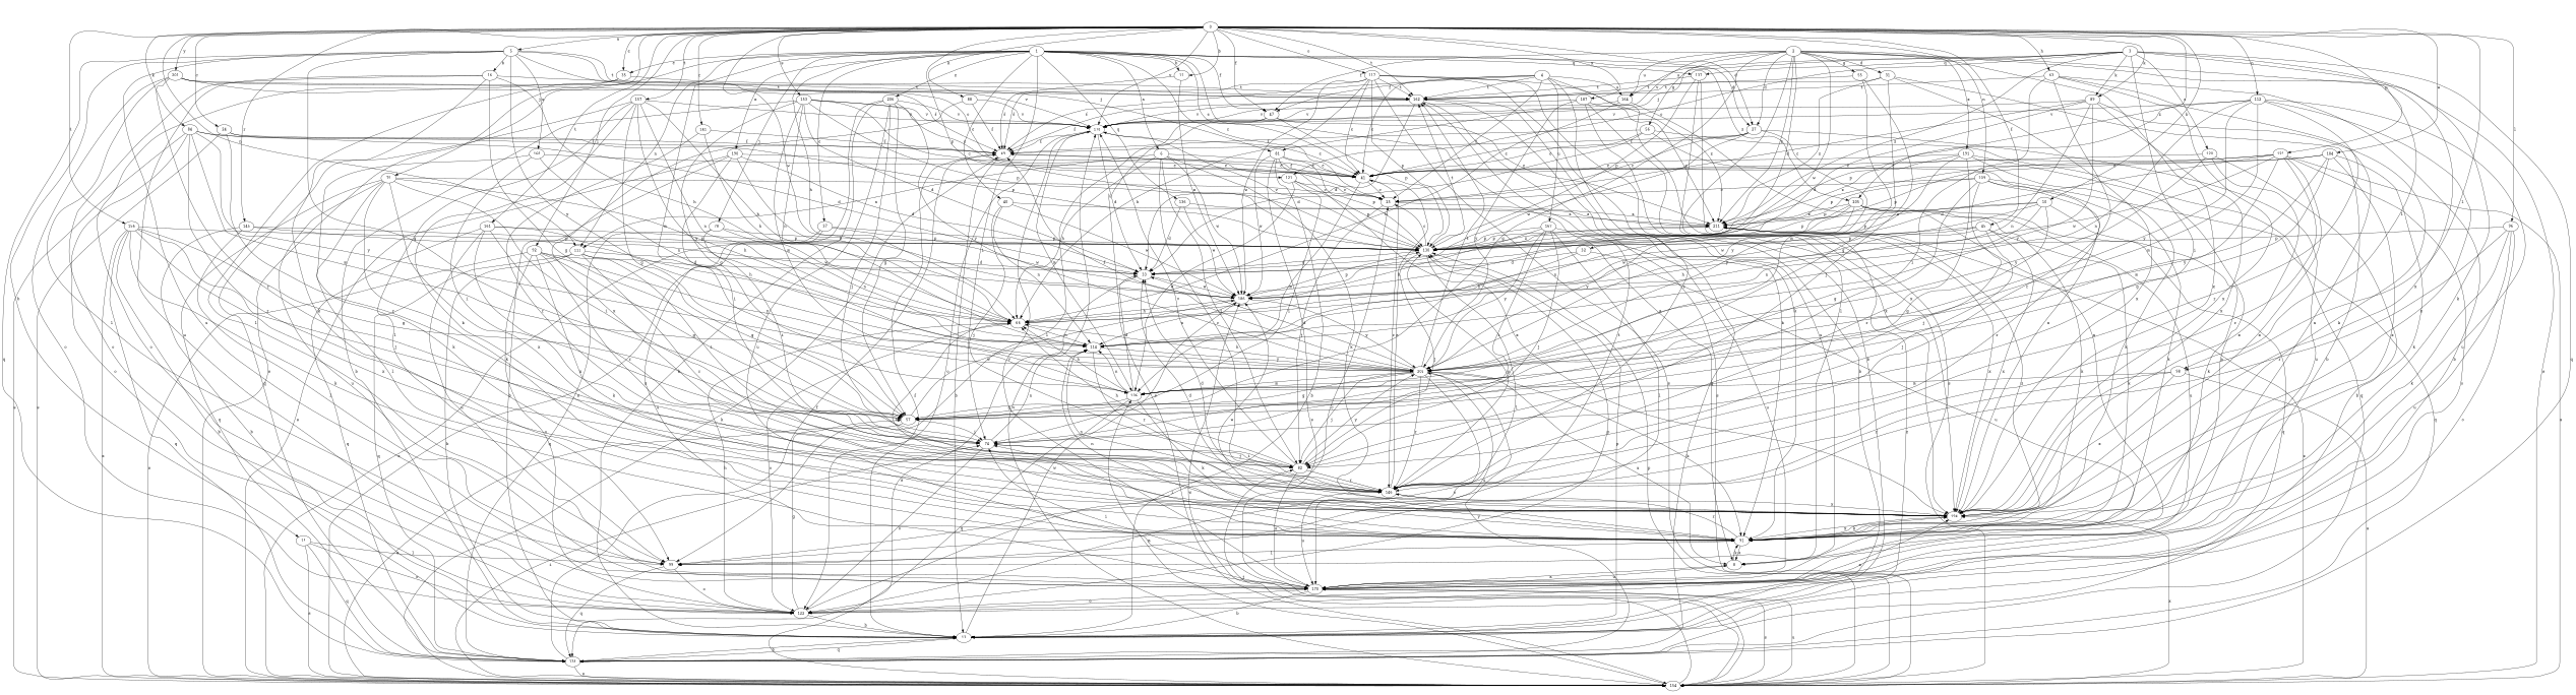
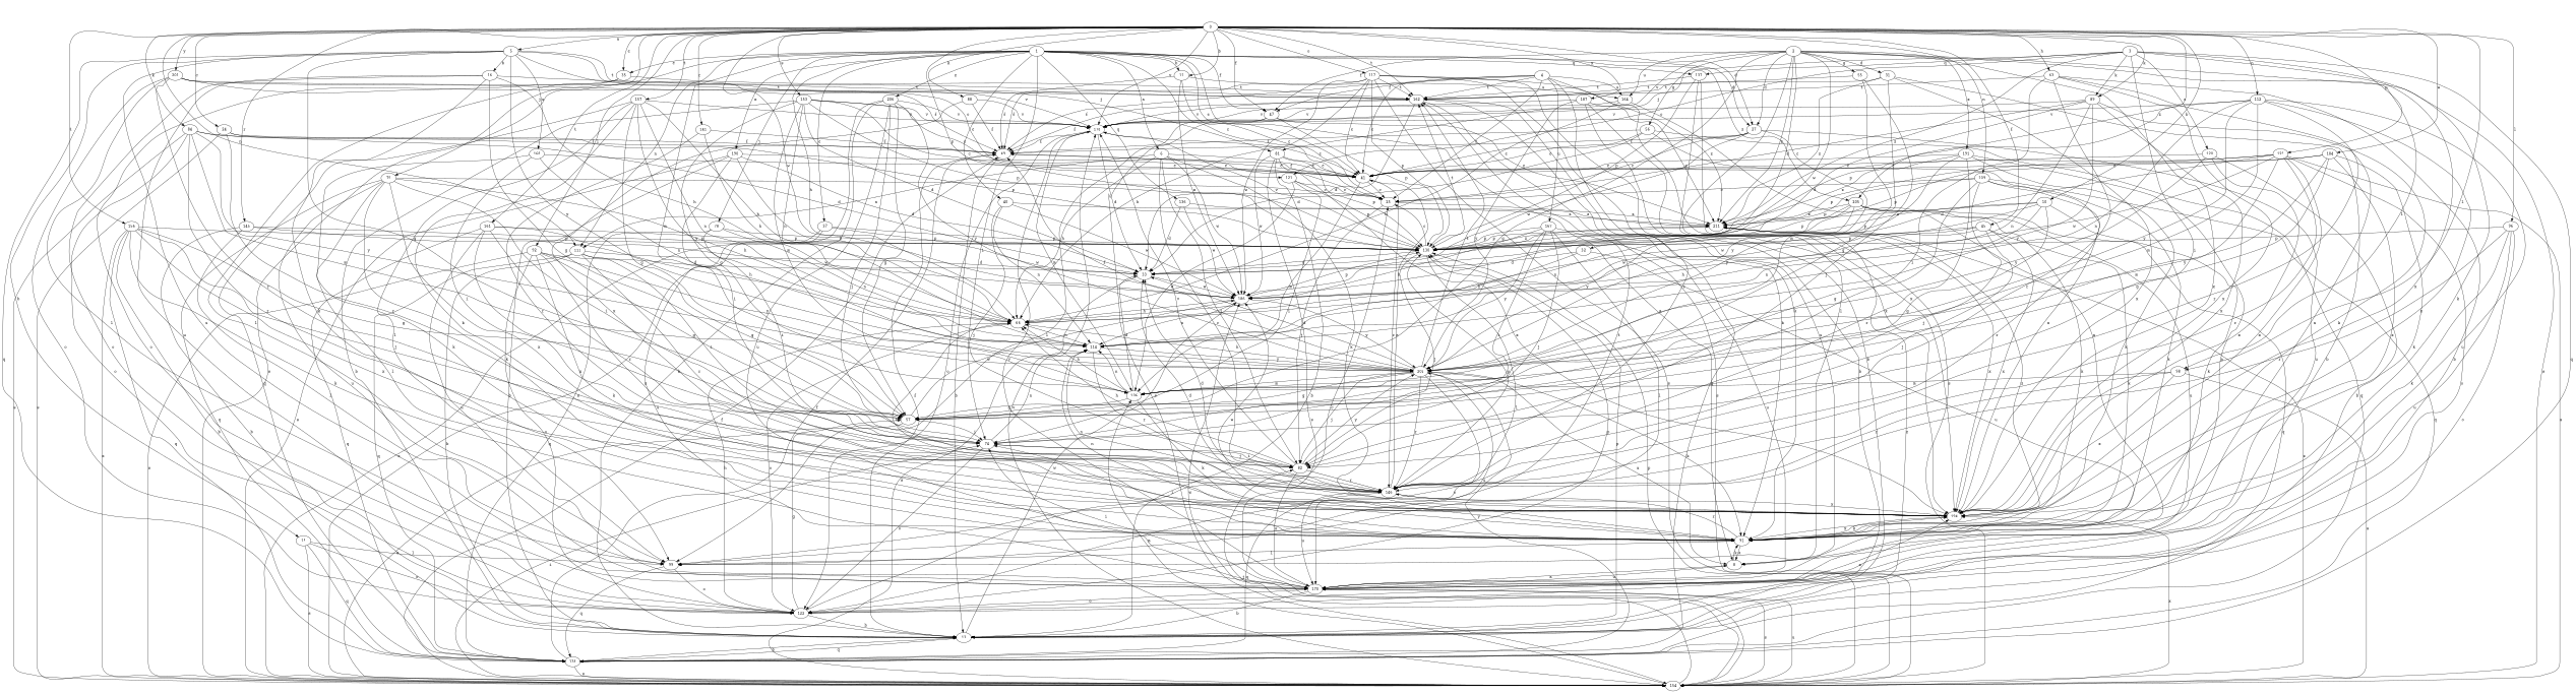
  strict digraph {
    fontname="Courier Prime"
    node [fontname="Courier Prime"]
    edge [fontname="Courier Prime"]
    0
    5
    10
    11
    24
    27
    35
    45
    47
    63
    75
    84
    88
    89
    92
    96
    98
    109
    112
    113
    117
    129
    130
    141
    145
    153
    156
    157
    161
    162
    178
    184
    186
    187
    201
    205
    57
    81
    121
    138
    15
    16
    168
    170
    202
    211
    91
    114
    25
    49
    154
    146
    41
    99
    122
    66
    194
    82
    8
    74
    n61 [label=13]
    106
    33
    1
    6
    37
    40
    78
    136
    137
    190
    206
    2
    31
    32
    55
    56
    164
    191
    3
    120
    4
    167
    0 -> 5 [label=a]
    0 -> 10 [label=b]
    0 -> 11 [label=b]
    0 -> 24 [label=c]
    0 -> 27 [label=d]
    0 -> 35 [label=e]
    0 -> 45 [label=f]
    0 -> 47 [label=f]
    0 -> 63 [label=h]
    0 -> 75 [label=j]
    0 -> 84 [label=k]
    0 -> 88 [label=k]
    0 -> 89 [label=k]
    0 -> 92 [label=l]
    0 -> 96 [label=l]
    0 -> 98 [label=l]
    0 -> 109 [label=n]
    0 -> 112 [label=n]
    0 -> 113 [label=n]
    0 -> 117 [label=o]
    0 -> 129 [label=p]
    0 -> 130 [label=p]
    0 -> 141 [label=r]
    0 -> 145 [label=r]
    0 -> 153 [label=s]
    0 -> 156 [label=t]
    0 -> 157 [label=t]
    0 -> 161 [label=t]
    0 -> 162 [label=t]
    0 -> 178 [label=v]
    0 -> 184 [label=w]
    0 -> 186 [label=w]
    0 -> 187 [label=x]
    0 -> 201 [label=y]
    0 -> 205 [label=z]
    5 -> 162 [label=t]
    5 -> 57 [label=g]
    5 -> 81 [label=j]
    5 -> 121 [label=o]
    5 -> 138 [label=q]
    5 -> 15 [label=b]
    5 -> 16 [label=b]
    5 -> 168 [label=u]
    5 -> 170 [label=u]
    5 -> 202 [label=y]
    10 -> 130 [label=p]
    10 -> 186 [label=w]
    10 -> 57 [label=g]
    10 -> 211 [label=z]
    10 -> 91 [label=k]
    10 -> 114 [label=n]
    11 -> 186 [label=w]
+   11 -> 25 [label=c]
    11 -> 49 [label=f]
    24 -> 130 [label=p]
    24 -> 49 [label=f]
    24 -> 154 [label=s]
    24 -> 146 [label=r]
    27 -> 186 [label=w]
    27 -> 170 [label=u]
    27 -> 202 [label=y]
    27 -> 25 [label=c]
    27 -> 49 [label=f]
    27 -> 41 [label=e]
    35 -> 162 [label=t]
    35 -> 99 [label=l]
    35 -> 122 [label=o]
    45 -> 130 [label=p]
    45 -> 186 [label=w]
    45 -> 91 [label=k]
    45 -> 66 [label=h]
    45 -> 194 [label=x]
    45 -> 82 [label=j]
    47 -> 130 [label=p]
    47 -> 211 [label=z]
    47 -> 154 [label=s]
    47 -> 99 [label=l]
    63 -> 162 [label=t]
    63 -> 146 [label=r]
    63 -> 194 [label=x]
    63 -> 8 [label=a]
    63 -> 74 [label=i]
    63 -> n61 [label=b]
    75 -> 138 [label=q]
    75 -> 170 [label=u]
    75 -> 91 [label=k]
    75 -> 25 [label=c]
    75 -> 99 [label=l]
    75 -> 66 [label=h]
    75 -> 194 [label=x]
    75 -> 74 [label=i]
    84 -> 202 [label=y]
    84 -> 49 [label=f]
    84 -> 154 [label=s]
    84 -> 146 [label=r]
    84 -> 122 [label=o]
    84 -> 106 [label=m]
    84 -> 33 [label=d]
    88 -> 178 [label=v]
    88 -> 49 [label=f]
    88 -> 194 [label=x]
    89 -> 178 [label=v]
    89 -> 202 [label=y]
    89 -> 91 [label=k]
    89 -> 114 [label=n]
    89 -> 25 [label=c]
    89 -> 194 [label=x]
    89 -> 33 [label=d]
    92 -> 57 [label=g]
    92 -> 202 [label=y]
    92 -> 91 [label=k]
    92 -> 154 [label=s]
    92 -> 122 [label=o]
    92 -> 194 [label=x]
    92 -> 33 [label=d]
    96 -> 130 [label=p]
    96 -> 170 [label=u]
    96 -> 91 [label=k]
    96 -> 146 [label=r]
    96 -> 122 [label=o]
    98 -> 154 [label=s]
    98 -> 146 [label=r]
    98 -> 194 [label=x]
    98 -> 106 [label=m]
    109 -> 130 [label=p]
    109 -> 57 [label=g]
    109 -> 138 [label=q]
    109 -> 91 [label=k]
    109 -> 25 [label=c]
    109 -> 146 [label=r]
    109 -> 82 [label=j]
    112 -> 130 [label=p]
    112 -> 178 [label=v]
    112 -> 170 [label=u]
    112 -> 202 [label=y]
    112 -> 114 [label=n]
    112 -> 146 [label=r]
    112 -> 194 [label=x]
    112 -> 106 [label=m]
    113 -> 57 [label=g]
    113 -> 138 [label=q]
    113 -> 146 [label=r]
    113 -> 74 [label=i]
    113 -> n61 [label=b]
    113 -> 33 [label=d]
    117 -> 130 [label=p]
    117 -> 162 [label=t]
    117 -> 186 [label=w]
    117 -> 170 [label=u]
    117 -> 211 [label=z]
    117 -> 91 [label=k]
    117 -> 49 [label=f]
    117 -> 154 [label=s]
    117 -> 41 [label=e]
    117 -> 66 [label=h]
    129 -> 130 [label=p]
    129 -> 186 [label=w]
    129 -> 154 [label=s]
    129 -> 146 [label=r]
    129 -> 41 [label=e]
    129 -> 122 [label=o]
    129 -> 194 [label=x]
    129 -> 106 [label=m]
    129 -> 33 [label=d]
    130 -> 162 [label=t]
    130 -> 178 [label=v]
    130 -> 211 [label=z]
    130 -> 25 [label=c]
    130 -> 99 [label=l]
    130 -> 82 [label=j]
    130 -> 33 [label=d]
    141 -> 49 [label=f]
    141 -> 146 [label=r]
    141 -> 66 [label=h]
    145 -> 130 [label=p]
    145 -> 99 [label=l]
    145 -> 66 [label=h]
    145 -> n61 [label=b]
    153 -> 130 [label=p]
    153 -> 178 [label=v]
    153 -> 57 [label=g]
    153 -> 114 [label=n]
    153 -> 25 [label=c]
    153 -> 41 [label=e]
    153 -> n61 [label=b]
    153 -> 106 [label=m]
    153 -> 33 [label=d]
    156 -> 130 [label=p]
    156 -> 57 [label=g]
    156 -> 138 [label=q]
    156 -> 91 [label=k]
    156 -> 154 [label=s]
    156 -> 194 [label=x]
    156 -> 82 [label=j]
    156 -> n61 [label=b]
    157 -> 178 [label=v]
    157 -> 57 [label=g]
    157 -> 138 [label=q]
    157 -> 202 [label=y]
    157 -> 91 [label=k]
    157 -> 114 [label=n]
    157 -> 99 [label=l]
    157 -> 66 [label=h]
    161 -> 130 [label=p]
    161 -> 186 [label=w]
    161 -> 138 [label=q]
    161 -> 170 [label=u]
    161 -> 146 [label=r]
    161 -> 194 [label=x]
    162 -> 178 [label=v]
    162 -> 138 [label=q]
    162 -> 91 [label=k]
    162 -> 49 [label=f]
    162 -> 154 [label=s]
    162 -> 33 [label=d]
    178 -> 49 [label=f]
    178 -> 41 [label=e]
    178 -> 122 [label=o]
    178 -> 106 [label=m]
    178 -> 33 [label=d]
    184 -> 130 [label=p]
    184 -> 57 [label=g]
    184 -> 202 [label=y]
    184 -> 91 [label=k]
    184 -> 41 [label=e]
    184 -> 194 [label=x]
    186 -> 130 [label=p]
    186 -> 202 [label=y]
    186 -> 114 [label=n]
    186 -> 66 [label=h]
    187 -> 178 [label=v]
    187 -> 202 [label=y]
    187 -> 211 [label=z]
    187 -> 194 [label=x]
    187 -> n61 [label=b]
    201 -> 162 [label=t]
    201 -> 178 [label=v]
    201 -> 49 [label=f]
    201 -> 146 [label=r]
    201 -> 99 [label=l]
    201 -> 122 [label=o]
    205 -> 130 [label=p]
    205 -> 138 [label=q]
    205 -> 170 [label=u]
    205 -> 202 [label=y]
    205 -> 211 [label=z]
    205 -> 91 [label=k]
    205 -> 114 [label=n]
    57 -> 186 [label=w]
    57 -> 154 [label=s]
    57 -> 74 [label=i]
    81 -> 130 [label=p]
    81 -> 186 [label=w]
    81 -> 154 [label=s]
    81 -> 41 [label=e]
    81 -> 194 [label=x]
    81 -> n61 [label=b]
    121 -> 130 [label=p]
    121 -> 25 [label=c]
    121 -> 74 [label=i]
    121 -> 106 [label=m]
    138 -> 202 [label=y]
    138 -> 49 [label=f]
    138 -> 154 [label=s]
    138 -> n61 [label=b]
    15 -> 138 [label=q]
    15 -> 154 [label=s]
    15 -> 99 [label=l]
    15 -> 122 [label=o]
    16 -> 162 [label=t]
    16 -> 57 [label=g]
    16 -> 170 [label=u]
    16 -> 91 [label=k]
    16 -> 122 [label=o]
    16 -> 66 [label=h]
    168 -> 91 [label=k]
    168 -> 114 [label=n]
    168 -> 41 [label=e]
    168 -> 74 [label=i]
    170 -> 178 [label=v]
    170 -> 154 [label=s]
    170 -> 122 [label=o]
    170 -> 8 [label=a]
    170 -> 74 [label=i]
    170 -> n61 [label=b]
    202 -> 162 [label=t]
    202 -> 57 [label=g]
    202 -> 170 [label=u]
    202 -> 91 [label=k]
    202 -> 49 [label=f]
    202 -> 146 [label=r]
    202 -> 122 [label=o]
    202 -> 66 [label=h]
    202 -> 82 [label=j]
    202 -> 8 [label=a]
    202 -> 106 [label=m]
    202 -> 33 [label=d]
    211 -> 130 [label=p]
    211 -> 194 [label=x]
    91 -> 186 [label=w]
    91 -> 211 [label=z]
    91 -> 114 [label=n]
    91 -> 146 [label=r]
    91 -> 99 [label=l]
    91 -> 194 [label=x]
    91 -> 8 [label=a]
    91 -> 74 [label=i]
    114 -> 202 [label=y]
    114 -> 146 [label=r]
    25 -> 211 [label=z]
    25 -> 82 [label=j]
    49 -> 41 [label=e]
    49 -> n61 [label=b]
    154 -> 130 [label=p]
    154 -> 178 [label=v]
    154 -> 186 [label=w]
    154 -> 170 [label=u]
    154 -> 211 [label=z]
-   154 -> 49 [label=k]
+   154 -> 49 [label=f]
    154 -> 194 [label=x]
    154 -> 82 [label=j]
    154 -> 74 [label=i]
    154 -> 106 [label=m]
    146 -> 130 [label=p]
-   106 -> 138 [label=q]
+   146 -> 138 [label=q]
    146 -> 170 [label=u]
    146 -> 41 [label=e]
    146 -> 194 [label=x]
    146 -> 33 [label=d]
    41 -> 25 [label=c]
    41 -> 49 [label=f]
    41 -> 146 [label=r]
    41 -> 106 [label=m]
    99 -> 162 [label=t]
    99 -> 138 [label=q]
    99 -> 122 [label=o]
    122 -> 130 [label=p]
    122 -> 57 [label=g]
    122 -> 25 [label=c]
    122 -> 66 [label=h]
    122 -> 194 [label=x]
    122 -> n61 [label=b]
    66 -> 114 [label=n]
    66 -> 122 [label=o]
    194 -> 91 [label=k]
    194 -> 114 [label=n]
    194 -> 66 [label=h]
    194 -> 33 [label=d]
    82 -> 178 [label=v]
    82 -> 170 [label=u]
    82 -> 202 [label=y]
    82 -> 146 [label=r]
    82 -> 66 [label=h]
    82 -> 74 [label=i]
    8 -> 170 [label=u]
    8 -> 91 [label=k]
    74 -> 114 [label=n]
    74 -> 122 [label=o]
    74 -> 82 [label=j]
    n61 -> 130 [label=p]
    n61 -> 186 [label=w]
    n61 -> 138 [label=q]
    n61 -> 211 [label=z]
    n61 -> 49 [label=f]
    106 -> 57 [label=g]
    106 -> 91 [label=k]
    106 -> 114 [label=n]
    106 -> 66 [label=h]
    106 -> 33 [label=d]
    33 -> 186 [label=w]
    33 -> 154 [label=s]
    1 -> 11 [label=b]
    1 -> 27 [label=d]
    1 -> 35 [label=e]
    1 -> 47 [label=f]
    1 -> 113 [label=n]
    1 -> 205 [label=z]
    1 -> 25 [label=c]
    1 -> 154 [label=s]
    1 -> 41 [label=e]
    1 -> 66 [label=h]
    1 -> 8 [label=a]
    1 -> 74 [label=i]
    1 -> 106 [label=m]
    1 -> 6 [label=a]
    1 -> 37 [label=e]
    1 -> 40 [label=e]
    1 -> 78 [label=j]
    1 -> 136 [label=q]
    1 -> 137 [label=q]
    1 -> 190 [label=x]
    1 -> 206 [label=z]
    6 -> 113 [label=n]
    6 -> 186 [label=w]
    6 -> 91 [label=k]
    6 -> 146 [label=r]
    6 -> 41 [label=e]
    6 -> 66 [label=h]
    6 -> 82 [label=j]
    37 -> 130 [label=p]
    37 -> 186 [label=w]
    37 -> 170 [label=u]
    37 -> 154 [label=s]
    40 -> 186 [label=w]
    40 -> 211 [label=z]
    40 -> 114 [label=n]
    40 -> 82 [label=j]
    78 -> 130 [label=p]
    78 -> 138 [label=q]
    78 -> 114 [label=n]
    78 -> 74 [label=i]
    136 -> 186 [label=w]
    136 -> 211 [label=z]
    136 -> 33 [label=d]
    137 -> 130 [label=p]
    137 -> 162 [label=t]
    137 -> 154 [label=s]
    137 -> n61 [label=b]
    190 -> 154 [label=s]
    190 -> 41 [label=e]
    190 -> 66 [label=h]
    190 -> 74 [label=i]
    190 -> n61 [label=b]
    190 -> 33 [label=d]
    206 -> 178 [label=v]
    206 -> 57 [label=g]
    206 -> 170 [label=u]
    206 -> 202 [label=y]
    206 -> 154 [label=s]
    206 -> 82 [label=j]
    206 -> n61 [label=b]
    2 -> 27 [label=d]
    2 -> 47 [label=f]
    2 -> 98 [label=l]
    2 -> 178 [label=v]
    2 -> 186 [label=w]
    2 -> 57 [label=g]
    2 -> 211 [label=z]
    2 -> 154 [label=s]
    2 -> 99 [label=l]
    2 -> 194 [label=x]
    2 -> 31 [label=d]
    2 -> 32 [label=d]
    2 -> 55 [label=g]
    2 -> 56 [label=g]
    2 -> 164 [label=u]
    2 -> 191 [label=x]
    31 -> 162 [label=t]
    31 -> 57 [label=g]
    31 -> 211 [label=z]
    31 -> 194 [label=x]
    31 -> n61 [label=b]
    32 -> 170 [label=u]
    32 -> 66 [label=h]
    32 -> 33 [label=d]
    55 -> 162 [label=t]
    55 -> 82 [label=j]
    55 -> 106 [label=m]
    56 -> 138 [label=q]
    56 -> 49 [label=f]
    56 -> 41 [label=e]
    56 -> 194 [label=x]
    56 -> 33 [label=d]
    164 -> 178 [label=v]
    164 -> 66 [label=h]
    164 -> 8 [label=a]
    191 -> 202 [label=y]
    191 -> 211 [label=z]
    191 -> 91 [label=k]
    191 -> 146 [label=r]
    191 -> 41 [label=e]
    191 -> 8 [label=a]
    3 -> 89 [label=k]
    3 -> 81 [label=j]
    3 -> 121 [label=o]
    3 -> 138 [label=q]
    3 -> 211 [label=z]
    3 -> 91 [label=k]
    3 -> 194 [label=x]
    3 -> 74 [label=i]
    3 -> 137 [label=q]
-   3 -> 164 [label=u]
+   11 -> 164 [label=u]
    3 -> 120 [label=o]
    120 -> 202 [label=y]
    120 -> 41 [label=e]
    120 -> 194 [label=x]
    120 -> n61 [label=b]
    4 -> 47 [label=f]
    4 -> 162 [label=t]
    4 -> 25 [label=c]
    4 -> 49 [label=f]
    4 -> 146 [label=r]
    4 -> 41 [label=e]
    4 -> 194 [label=x]
    4 -> 164 [label=u]
    4 -> 167 [label=u]
    167 -> 130 [label=p]
    167 -> 170 [label=u]
    167 -> 202 [label=y]
    167 -> 99 [label=l]
    167 -> 66 [label=h]
    167 -> 82 [label=j]
    167 -> 74 [label=i]
  }
